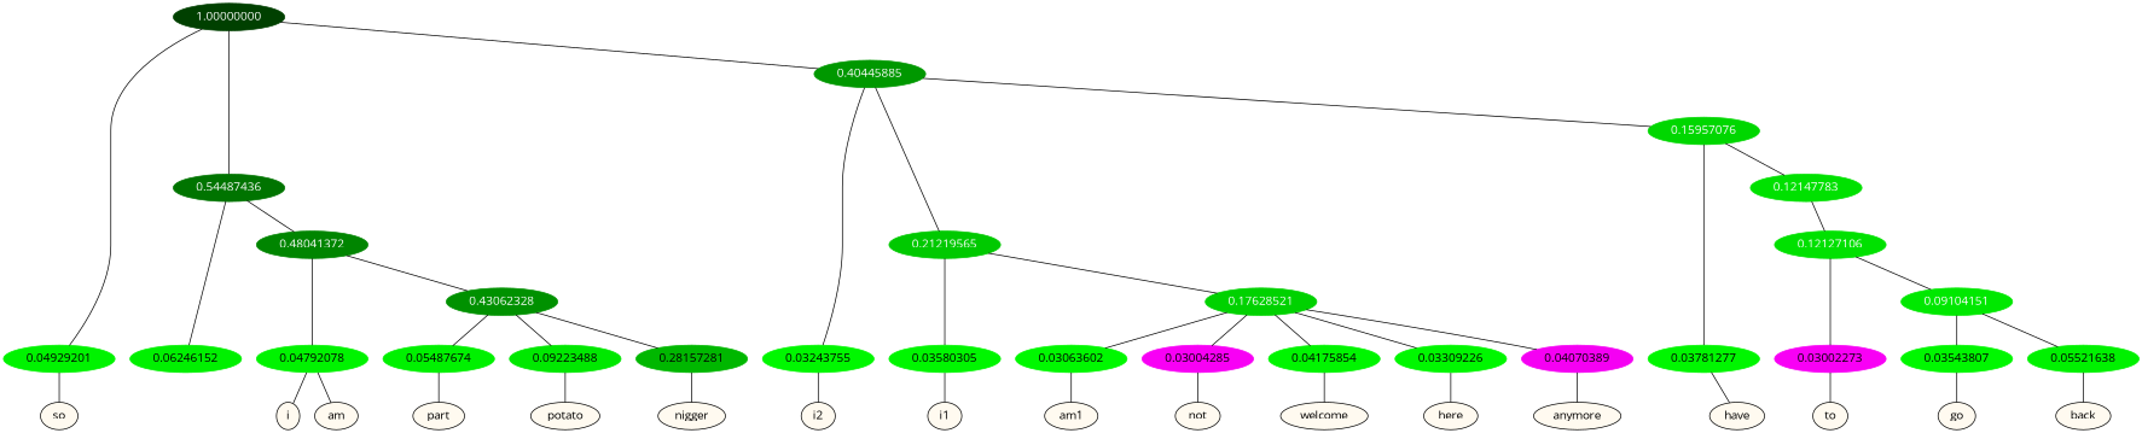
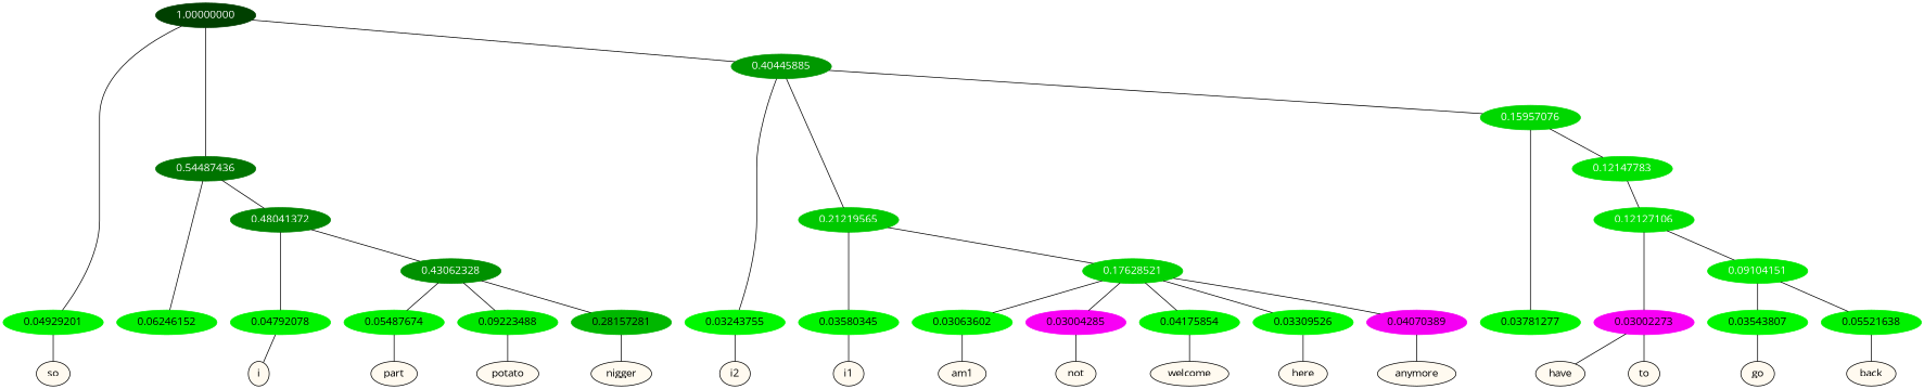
  graph {
    fontname="Open Sans"
    node [color=black fontname="Open Sans" format=png nodesep=0.001 ordering=out overlap_scaling=0.01 ranksep=0.001 style=filled]
    edge [fontname="Open Sans"]
    n1 [fillcolor=floralwhite height=0.15 label=i style="filled,solid" width=0.15]
-   n2 [fillcolor=floralwhite height=0.15 label=am style="filled,solid" width=0.15]
    n3 [fillcolor=floralwhite height=0.15 label=part style="filled,solid" width=0.15]
    n4 [fillcolor=floralwhite height=0.15 label=potato style="filled,solid" width=0.15]
    n5 [fillcolor=floralwhite height=0.15 label=nigger style="filled,solid" width=0.15]
    n6 [fillcolor=floralwhite height=0.15 label=so style="filled,solid" width=0.15]
    n7 [fillcolor=floralwhite height=0.15 label=i1 style="filled,solid" width=0.15]
    n8 [fillcolor=floralwhite height=0.15 label=am1 style="filled,solid" width=0.15]
    n9 [fillcolor=floralwhite height=0.15 label=not style="filled,solid" width=0.15]
    n10 [fillcolor=floralwhite height=0.15 label=welcome style="filled,solid" width=0.15]
    n11 [fillcolor=floralwhite height=0.15 label=here style="filled,solid" width=0.15]
    n12 [fillcolor=floralwhite height=0.15 label=anymore style="filled,solid" width=0.15]
    n13 [fillcolor=floralwhite height=0.15 label=i2 style="filled,solid" width=0.15]
    n14 [fillcolor=floralwhite height=0.15 label=have style="filled,solid" width=0.15]
    n15 [fillcolor=floralwhite height=0.15 label=to style="filled,solid" width=0.15]
    n16 [fillcolor=floralwhite height=0.15 label=go style="filled,solid" width=0.15]
    n17 [fillcolor=floralwhite height=0.15 label=back style="filled,solid" width=0.15]
    n18 [color="0.334 1.000 0.938" fontcolor=black height=0.15 label=0.06246152 width=0.15]
    n19 [color="0.334 1.000 0.952" fontcolor=black height=0.15 label=0.04792078 width=0.15]
    n20 [color="0.334 1.000 0.945" fontcolor=black height=0.15 label=0.05487674 width=0.15]
    n21 [color="0.334 1.000 0.908" fontcolor=black height=0.15 label=0.09223488 width=0.15]
    n22 [color="0.334 1.000 0.718" fontcolor=black height=0.15 label=0.28157281 width=0.15]
    n23 [color="0.334 1.000 0.951" fontcolor=black height=0.15 label=0.04929201 width=0.15]
-   n24 [color="0.334 1.000 0.964" fontcolor=black height=0.15 label=0.03580305 width=0.15]
+   n24 [color="0.334 1.000 0.964" fontcolor=black height=0.15 label=0.03580345 width=0.15]
    n25 [color="0.334 1.000 0.969" fontcolor=black height=0.15 label=0.03063602 width=0.15]
    n26 [color="0.835 1.000 0.970" fontcolor=black height=0.15 label=0.03004285 width=0.15]
    n27 [color="0.334 1.000 0.958" fontcolor=black height=0.15 label=0.04175854 width=0.15]
-   n28 [color="0.334 1.000 0.967" fontcolor=black height=0.15 label=0.03309226 width=0.15]
+   n28 [color="0.334 1.000 0.967" fontcolor=black height=0.15 label=0.03309526 width=0.15]
    n29 [color="0.835 1.000 0.959" fontcolor=black height=0.15 label=0.04070389 width=0.15]
    n30 [color="0.334 1.000 0.968" fontcolor=black height=0.15 label=0.03243755 width=0.15]
    n31 [color="0.334 1.000 0.962" fontcolor=black height=0.15 label=0.03781277 width=0.15]
    n32 [color="0.835 1.000 0.970" fontcolor=black height=0.15 label=0.03002273 width=0.15]
    n33 [color="0.334 1.000 0.965" fontcolor=black height=0.15 label=0.03543807 width=0.15]
    n34 [color="0.334 1.000 0.945" fontcolor=black height=0.15 label=0.05521638 width=0.15]
    n35 [color="0.334 1.000 0.250" fontcolor=grey99 height=0.15 label=1.00000000 width=0.15]
    n36 [color="0.334 1.000 0.455" fontcolor=grey99 height=0.15 label=0.54487436 width=0.15]
    n37 [color="0.334 1.000 0.596" fontcolor=grey99 height=0.15 label=0.40445885 width=0.15]
    n38 [color="0.334 1.000 0.520" fontcolor=grey99 height=0.15 label=0.48041372 width=0.15]
    n39 [color="0.334 1.000 0.788" fontcolor=grey99 height=0.15 label=0.21219565 width=0.15]
    n40 [color="0.334 1.000 0.840" fontcolor=grey99 height=0.15 label=0.15957076 width=0.15]
    n41 [color="0.334 1.000 0.569" fontcolor=grey99 height=0.15 label=0.43062328 width=0.15]
    n42 [color="0.334 1.000 0.824" fontcolor=grey99 height=0.15 label=0.17628521 width=0.15]
    n43 [color="0.334 1.000 0.879" fontcolor=grey99 height=0.15 label=0.12147783 width=0.15]
    n44 [color="0.334 1.000 0.879" fontcolor=grey99 height=0.15 label=0.12127106 width=0.15]
    n45 [color="0.334 1.000 0.909" fontcolor=grey99 height=0.15 label=0.09104151 width=0.15]
    subgraph sub_1 {
      rank=same
      n1
-     n2
      n3
      n4
      n5
      n6
      n7
      n8
      n9
      n10
      n11
      n12
      n13
      n14
      n15
      n16
      n17
    }
    subgraph sub_2 {
      rank=same
      n18
      n19
      n20
      n21
      n22
      n23
      n24
      n25
      n26
      n27
      n28
      n29
      n30
      n31
      n32
      n33
      n34
    }
    n19 -- n1
-   n19 -- n2
    n20 -- n3
    n21 -- n4
    n22 -- n5
    n23 -- n6
    n24 -- n7
    n25 -- n8
    n26 -- n9
    n27 -- n10
    n28 -- n11
    n29 -- n12
    n30 -- n13
-   n31 -- n14
+   n32 -- n14
    n32 -- n15
    n33 -- n16
    n34 -- n17
    n35 -- n23
    n35 -- n36
    n35 -- n37
    n36 -- n18
    n36 -- n38
    n37 -- n30
    n37 -- n39
    n37 -- n40
    n38 -- n19
    n38 -- n41
    n39 -- n24
    n39 -- n42
    n40 -- n31
    n40 -- n43
    n41 -- n20
    n41 -- n21
    n41 -- n22
    n42 -- n25
    n42 -- n26
    n42 -- n27
    n42 -- n28
    n42 -- n29
    n43 -- n44
    n44 -- n32
    n44 -- n45
    n45 -- n33
    n45 -- n34
  }
